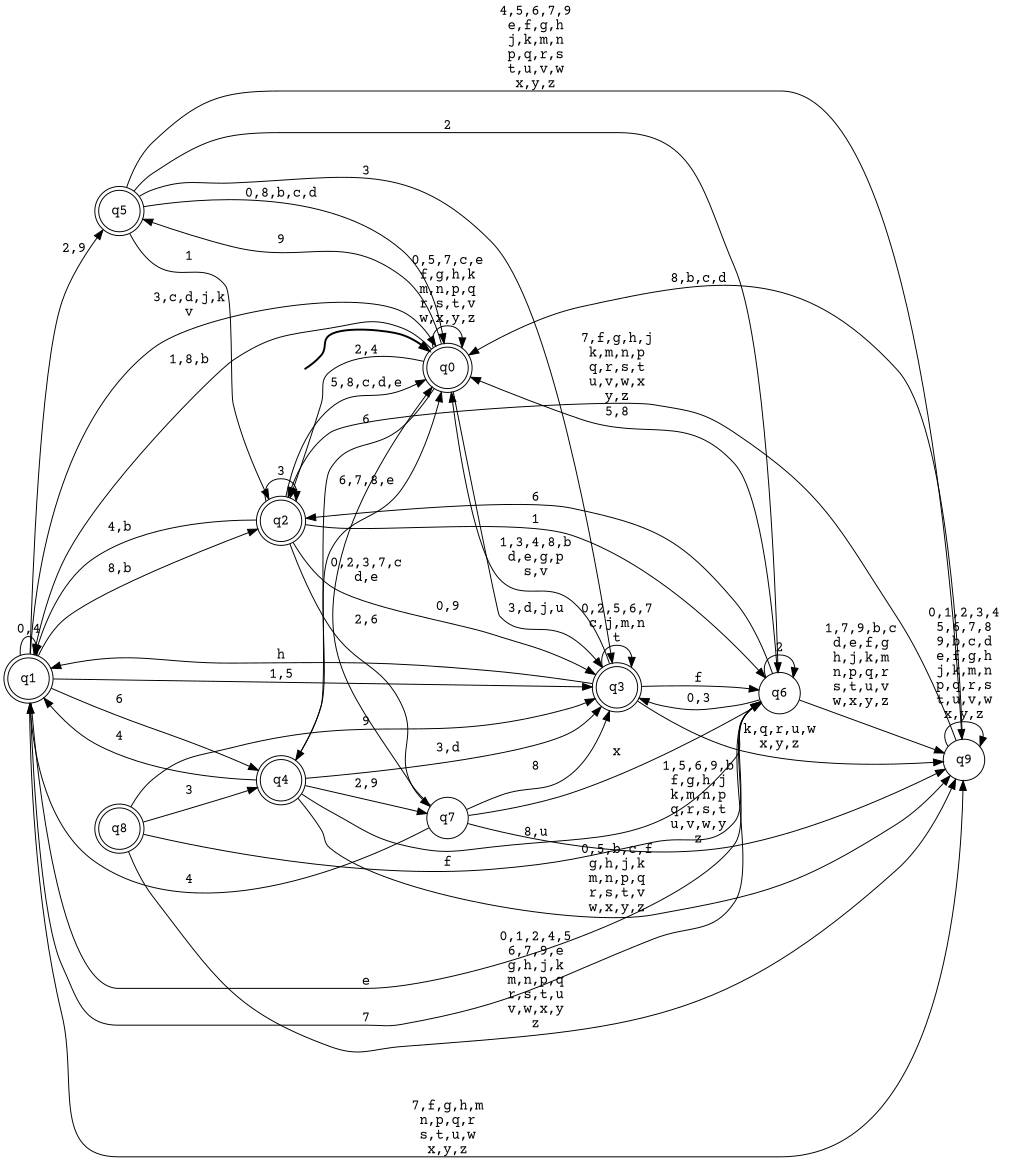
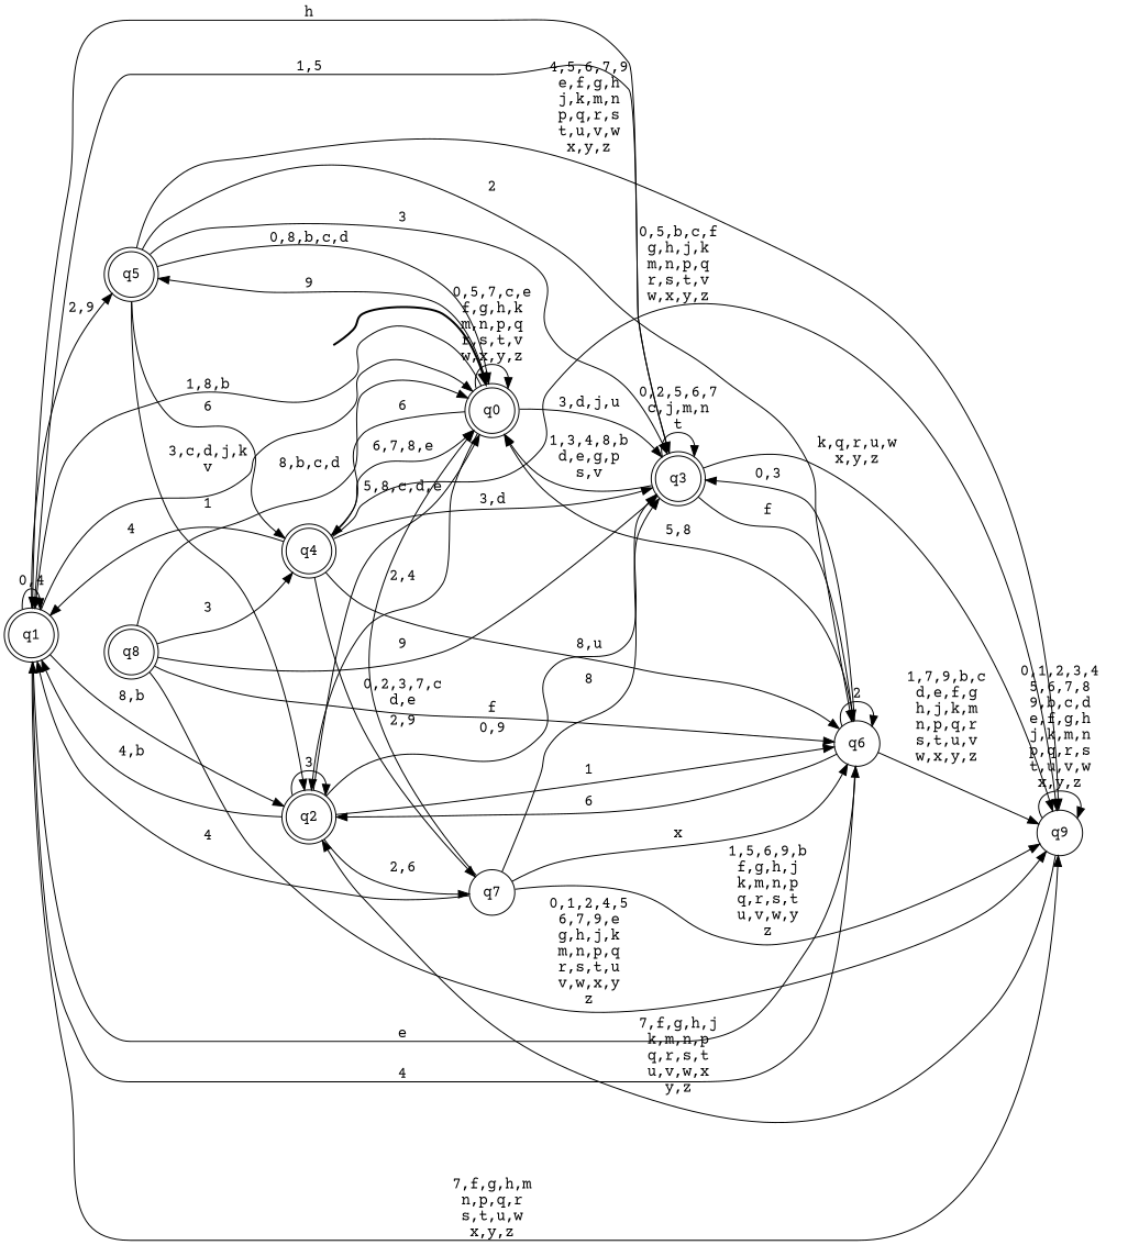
  digraph {
    fontname="Courier Prime"
    rankdir=LR
    node [fontname="Courier Prime" shape=doublecircle style="rounded,filled" color=black fillcolor=white]
    edge [fontname="Courier Prime"]
    __start0 [height=0 shape=none style=invis width=0 color="" fillcolor=""]
    n2 [label=q0]
    n3 [label=q1]
    n4 [label=q2]
    n5 [label=q3]
    n6 [label=q4]
    n7 [label=q5]
    n8 [label=q6 shape=circle style=filled]
    n9 [label=q9 shape=circle style=filled]
    n10 [label=q7 shape=circle style=filled]
    n11 [label=q8]
    subgraph cluster_1 {
      nodesep=0.15
      ranksep=0.15
      style=invis
      __start0
      n2
    }
    __start0 -> n2 [penwidth=2]
    n2 -> n2 [label="0,5,7,c,e\nf,g,h,k\nm,n,p,q\nr,s,t,v\nw,x,y,z"]
    n2 -> n3 [label="1,8,b"]
    n2 -> n4 [label="2,4"]
    n2 -> n5 [label="3,d,j,u"]
    n2 -> n6 [label=6]
    n2 -> n7 [label=9]
    n3 -> n2 [label="3,c,d,j,k\nv"]
    n3 -> n3 [label="0,4"]
    n3 -> n4 [label="8,b"]
    n3 -> n5 [label="1,5"]
-   n3 -> n6 [label=6]
+   n7 -> n6 [label=6]
    n3 -> n7 [label="2,9"]
    n3 -> n8 [label=e]
    n3 -> n9 [label="7,f,g,h,m\nn,p,q,r\ns,t,u,w\nx,y,z"]
    n4 -> n2 [label="5,8,c,d,e"]
    n4 -> n3 [label="4,b"]
    n4 -> n4 [label=3]
    n4 -> n5 [label="0,9"]
    n4 -> n8 [label=1]
    n4 -> n10 [label="2,6"]
    n5 -> n2 [label="1,3,4,8,b\nd,e,g,p\ns,v"]
    n5 -> n3 [label=h]
    n5 -> n5 [label="0,2,5,6,7\nc,j,m,n\nt"]
    n5 -> n8 [label=f]
    n5 -> n9 [label="k,q,r,u,w\nx,y,z"]
    n6 -> n2 [label="6,7,8,e"]
    n6 -> n3 [label=4]
    n6 -> n5 [label="3,d"]
    n6 -> n8 [label="8,u"]
    n6 -> n9 [label="0,5,b,c,f\ng,h,j,k\nm,n,p,q\nr,s,t,v\nw,x,y,z"]
    n6 -> n10 [label="2,9"]
    n7 -> n2 [label="0,8,b,c,d"]
    n7 -> n4 [label=1]
    n7 -> n5 [label=3]
    n7 -> n8 [label=2]
    n7 -> n9 [label="4,5,6,7,9\ne,f,g,h\nj,k,m,n\np,q,r,s\nt,u,v,w\nx,y,z"]
    n8 -> n2 [label="5,8"]
-   n8 -> n3 [label=7]
+   n8 -> n3 [label=4]
    n8 -> n4 [label=6]
    n8 -> n5 [label="0,3"]
    n8 -> n8 [label=2]
    n8 -> n9 [label="1,7,9,b,c\nd,e,f,g\nh,j,k,m\nn,p,q,r\ns,t,u,v\nw,x,y,z"]
    n9 -> n4 [label="7,f,g,h,j\nk,m,n,p\nq,r,s,t\nu,v,w,x\ny,z"]
    n9 -> n9 [label="0,1,2,3,4\n5,6,7,8\n9,b,c,d\ne,f,g,h\nj,k,m,n\np,q,r,s\nt,u,v,w\nx,y,z"]
    n10 -> n2 [label="0,2,3,7,c\nd,e"]
    n10 -> n3 [label=4]
    n10 -> n5 [label=8]
    n10 -> n8 [label=x]
    n10 -> n9 [label="1,5,6,9,b\nf,g,h,j\nk,m,n,p\nq,r,s,t\nu,v,w,y\nz"]
-   n9 -> n2 [label="8,b,c,d"]
+   n11 -> n2 [label="8,b,c,d"]
    n11 -> n5 [label=9]
    n11 -> n6 [label=3]
    n11 -> n8 [label=f]
    n11 -> n9 [label="0,1,2,4,5\n6,7,9,e\ng,h,j,k\nm,n,p,q\nr,s,t,u\nv,w,x,y\nz"]
  }
